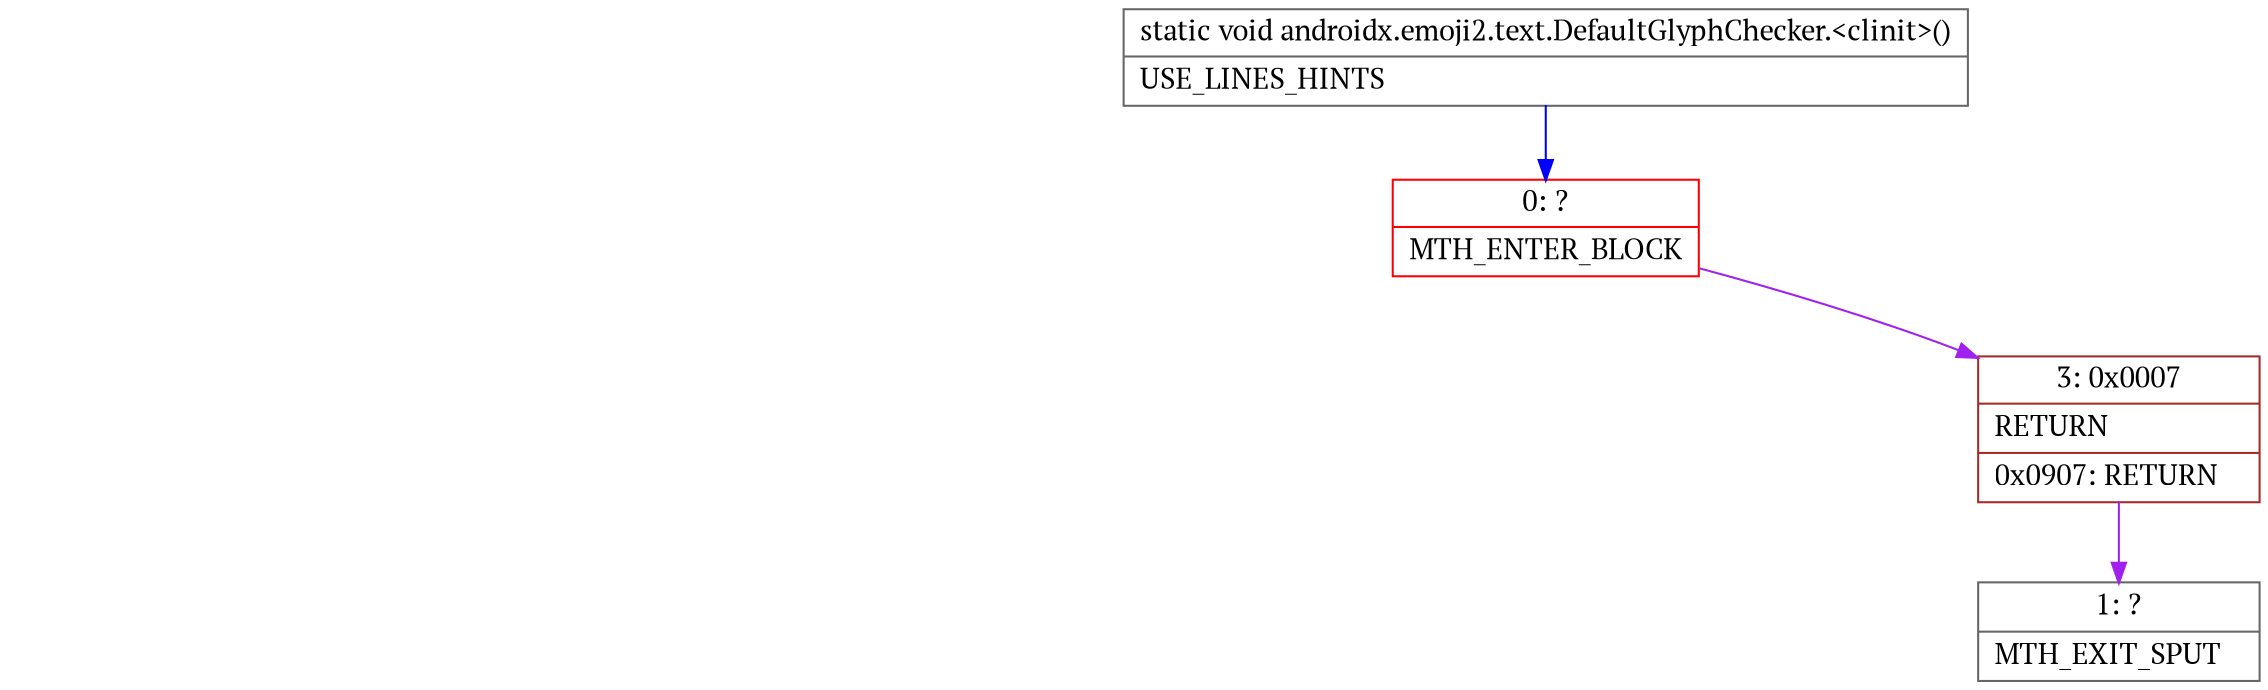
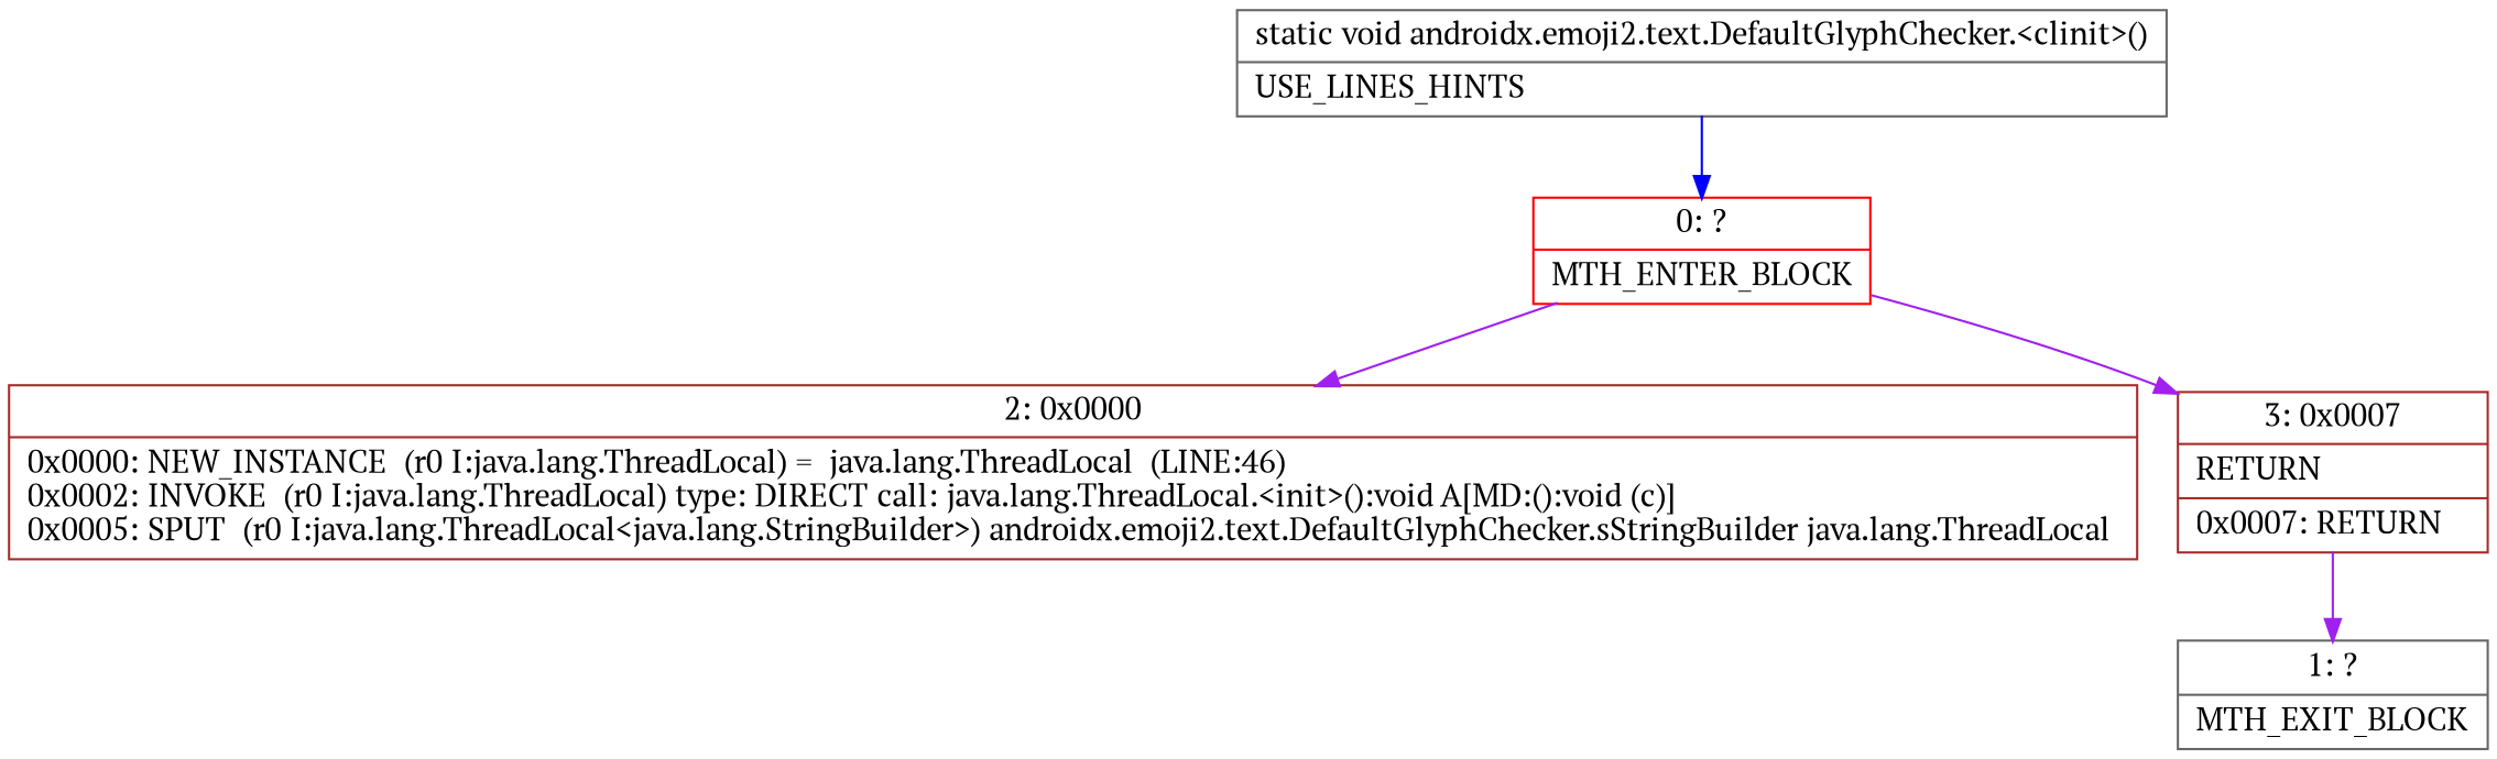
  digraph {
    fontname="PT Serif"
    node [color=brown fontname="PT Serif" shape=record]
    edge [color=purple fontname="PT Serif"]
    n1 [color=red label="{0\:\ ?|MTH_ENTER_BLOCK\l}"]
-   n3 [label="{3\:\ 0x0007|RETURN\l|0x0907: RETURN   \l}"]
-   n4 [color=gray40 label="{1\:\ ?|MTH_EXIT_SPUT\l}"]
+   n2 [label="{2\:\ 0x0000|0x0000: NEW_INSTANCE  (r0 I:java.lang.ThreadLocal) =  java.lang.ThreadLocal  (LINE:46)\l0x0002: INVOKE  (r0 I:java.lang.ThreadLocal) type: DIRECT call: java.lang.ThreadLocal.\<init\>():void A[MD:():void (c)]\l0x0005: SPUT  (r0 I:java.lang.ThreadLocal\<java.lang.StringBuilder\>) androidx.emoji2.text.DefaultGlyphChecker.sStringBuilder java.lang.ThreadLocal \l}"]
+   n3 [label="{3\:\ 0x0007|RETURN\l|0x0007: RETURN   \l}"]
+   n4 [color=gray40 label="{1\:\ ?|MTH_EXIT_BLOCK\l}"]
    n5 [color=gray40 label="{static void androidx.emoji2.text.DefaultGlyphChecker.\<clinit\>()  | USE_LINES_HINTS\l}"]
+   n1 -> n2
    n1 -> n3
    n3 -> n4
    n5 -> n1 [color=blue]
  }
